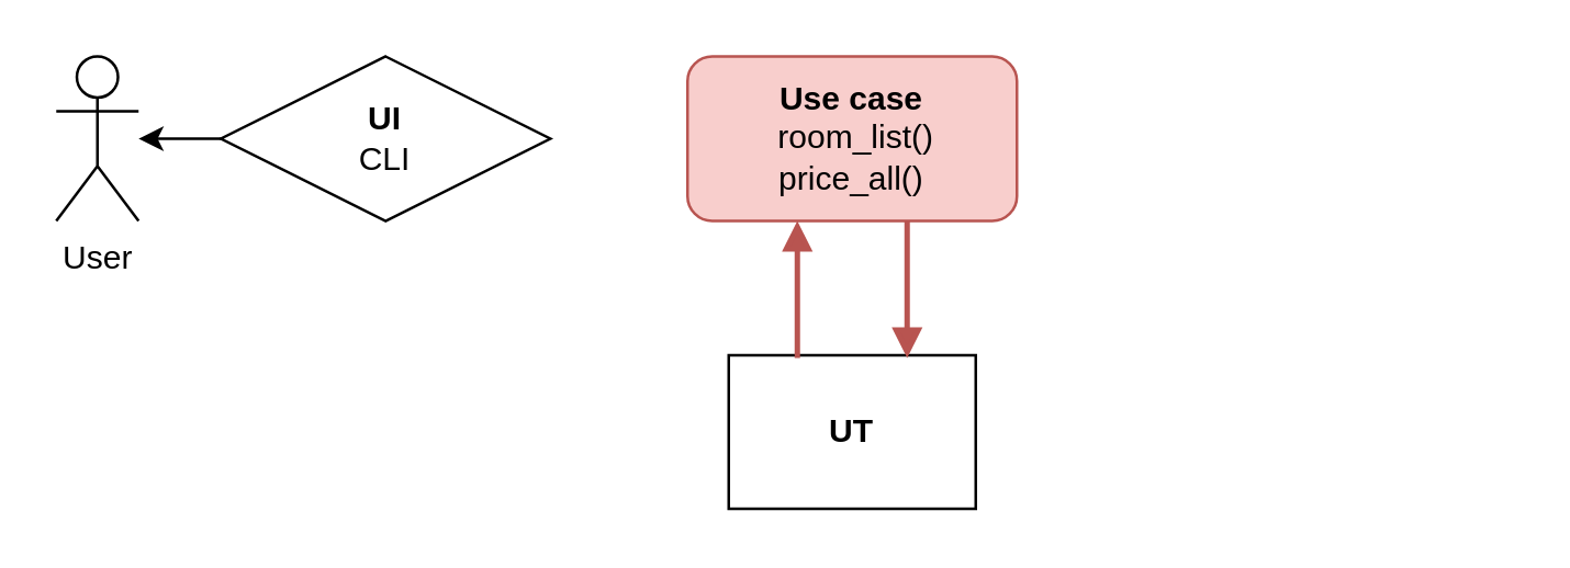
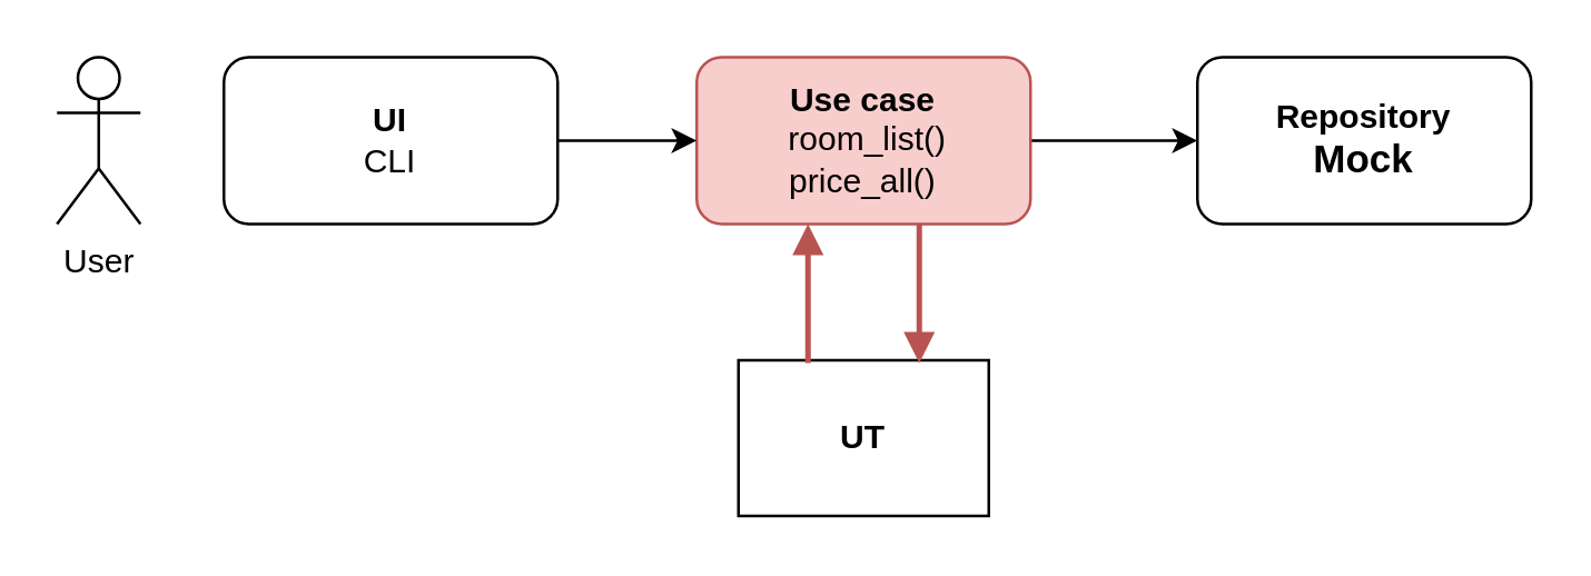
  <mxCell id="0" />
  <mxCell id="1" parent="0" />
  <mxCell id="2" value="User" style="shape=umlActor;verticalLabelPosition=bottom;verticalAlign=top;html=1;outlineConnect=0;" vertex="1" parent="1"><mxGeometry x="20" y="20" width="30" height="60" as="geometry" /></mxCell>
+ <mxCell id="3" style="edgeStyle=none;html=1;entryX=0;entryY=0.5;entryDx=0;entryDy=0;" edge="1" parent="1" source="4" target="5"><mxGeometry relative="1" as="geometry" /></mxCell>
  <mxCell id="4" value="&lt;b&gt;Use case&lt;/b&gt;&lt;br&gt;&amp;nbsp;room_list()&lt;br&gt;price_all()" style="rounded=1;whiteSpace=wrap;html=1;fillColor=#f8cecc;strokeColor=#b85450;" vertex="1" parent="1"><mxGeometry x="250" y="20" width="120" height="60" as="geometry" /></mxCell>
- <mxCell id="6" value="" style="edgeStyle=none;html=1;startArrow=none;startFill=0;endArrow=classic;endFill=1;" edge="1" parent="1" source="7" target="2"><mxGeometry relative="1" as="geometry" /></mxCell>
- <mxCell id="7" value="&lt;b&gt;UI&lt;br&gt;&lt;/b&gt;CLI" style="rhombus;whiteSpace=wrap;html=1;" vertex="1" parent="1"><mxGeometry x="80" y="20" width="120" height="60" as="geometry" /></mxCell>
+ <mxCell id="5" value="&lt;b&gt;Repository&lt;/b&gt;&lt;br&gt;&lt;font style=&quot;font-size: 14px;&quot;&gt;&lt;b&gt;Mock&lt;/b&gt;&lt;/font&gt;" style="rounded=1;whiteSpace=wrap;html=1;" vertex="1" parent="1"><mxGeometry x="430" y="20" width="120" height="60" as="geometry" /></mxCell>
+ <mxCell id="6" value="" style="edgeStyle=none;html=1;startArrow=none;startFill=0;endArrow=classic;endFill=1;" edge="1" parent="1" source="7" target="4"><mxGeometry relative="1" as="geometry" /></mxCell>
+ <mxCell id="7" value="&lt;b&gt;UI&lt;br&gt;&lt;/b&gt;CLI" style="rounded=1;whiteSpace=wrap;html=1;" vertex="1" parent="1"><mxGeometry x="80" y="20" width="120" height="60" as="geometry" /></mxCell>
  <mxCell id="8" value="&lt;b&gt;UT&lt;/b&gt;" style="rounded=0;whiteSpace=wrap;html=1;fontSize=12;fillColor=none;" vertex="1" parent="1"><mxGeometry x="265" y="129" width="90" height="56" as="geometry" /></mxCell>
  <mxCell id="9" value="" style="endArrow=block;html=1;fontSize=12;endFill=1;strokeWidth=2;fillColor=#f8cecc;strokeColor=#b85450;" edge="1" parent="1"><mxGeometry width="50" height="50" relative="1" as="geometry"><mxPoint x="290" y="130" as="sourcePoint" /><mxPoint x="290" y="80" as="targetPoint" /></mxGeometry></mxCell>
  <mxCell id="10" value="" style="endArrow=none;html=1;fontSize=12;endFill=0;strokeWidth=2;fillColor=#f8cecc;strokeColor=#b85450;startArrow=block;startFill=1;" edge="1" parent="1"><mxGeometry width="50" height="50" relative="1" as="geometry"><mxPoint x="330" y="130" as="sourcePoint" /><mxPoint x="330" y="80" as="targetPoint" /></mxGeometry></mxCell>
